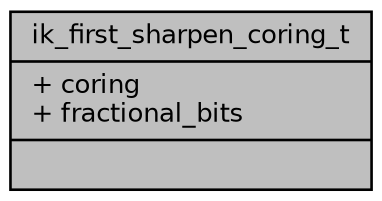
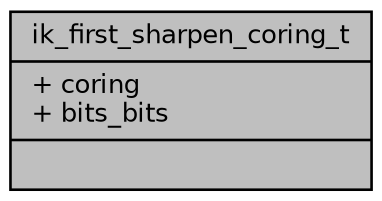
  digraph {
-   n1 [color=black fillcolor=grey75 fontcolor=black fontname=Helvetica fontsize=10 height=0.2 label="{ik_first_sharpen_coring_t\n|+ coring\l+ fractional_bits\l|}" shape=record style=filled width=0.4]
+   n1 [color=black fillcolor=grey75 fontcolor=black fontname=Helvetica fontsize=10 height=0.2 label="{ik_first_sharpen_coring_t\n|+ coring\l+ bits_bits\l|}" shape=record style=filled width=0.4]
  }
